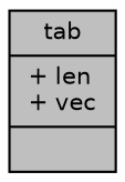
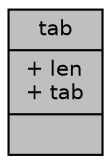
  digraph {
-   n1 [color=black fillcolor=grey75 fontcolor=black fontname=Helvetica fontsize=10 height=0.2 label="{tab\n|+ len\l+ vec\l|}" shape=record style=filled width=0.4]
+   n1 [color=black fillcolor=grey75 fontcolor=black fontname=Helvetica fontsize=10 height=0.2 label="{tab\n|+ len\l+ tab\l|}" shape=record style=filled width=0.4]
  }
